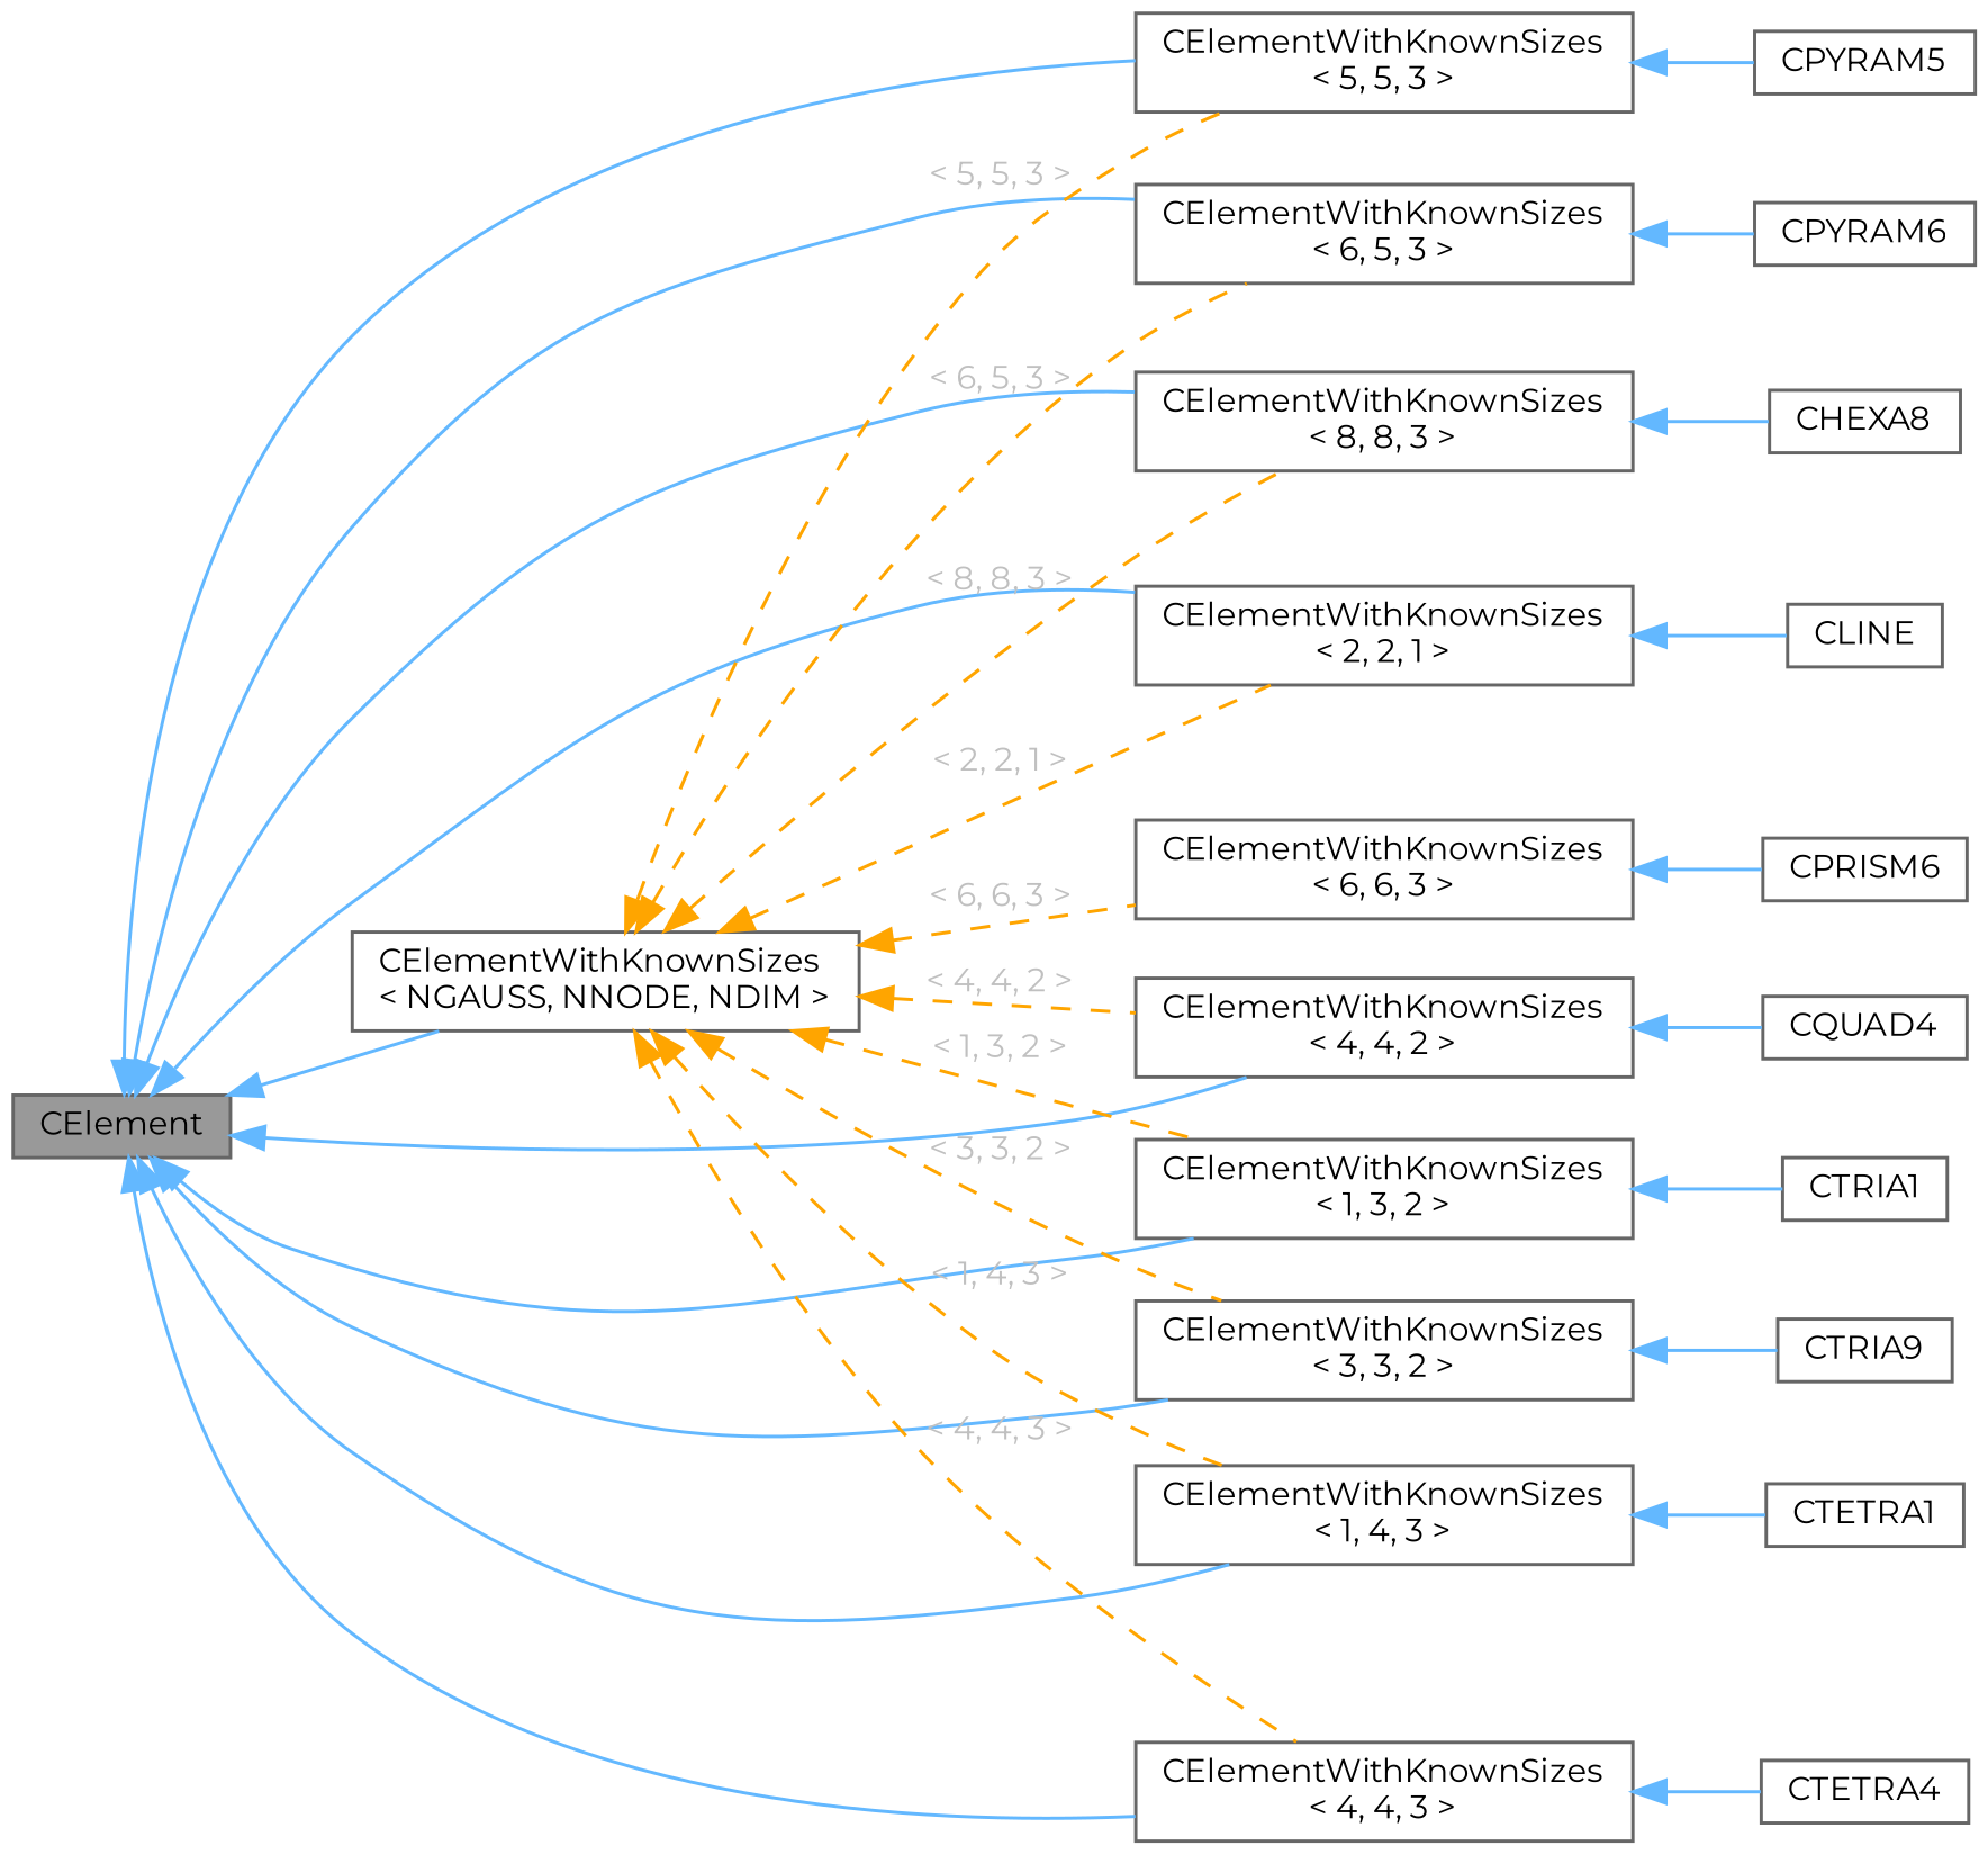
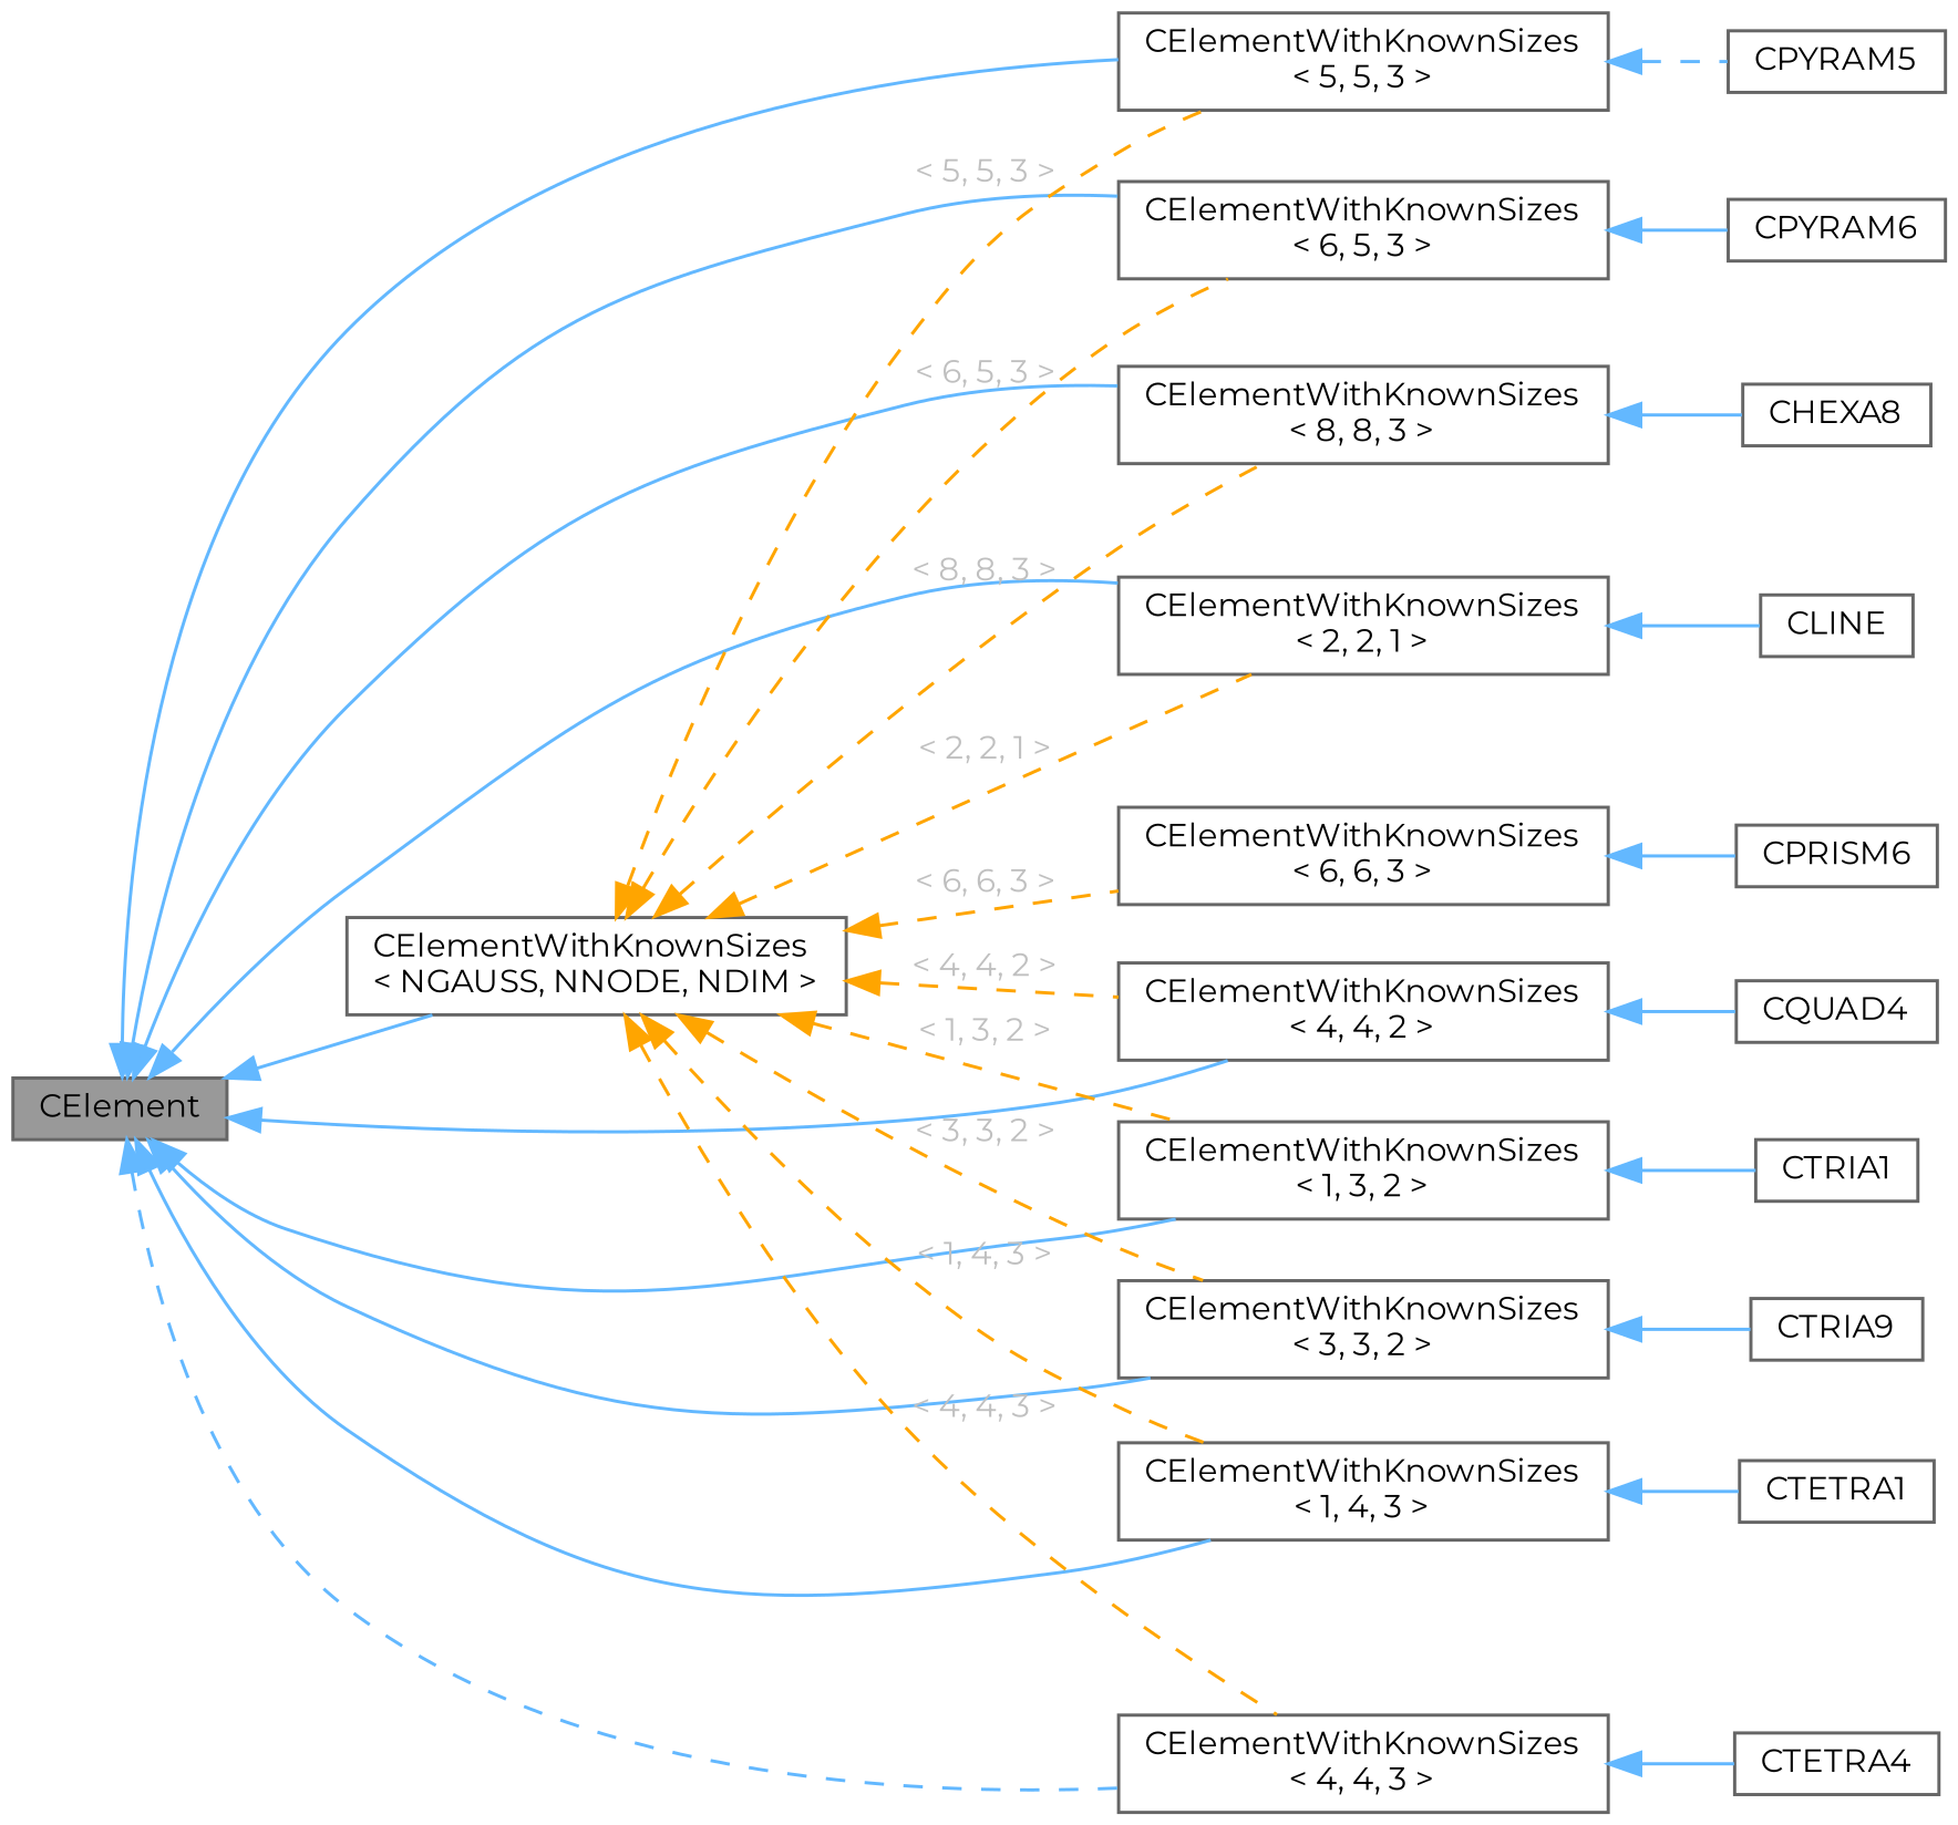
  digraph {
    fontname=Montserrat
    rankdir=LR
    node [color=gray40 fillcolor=white fontname=Montserrat fontsize=10 shape=box style=filled]
    edge [color=steelblue1 dir=back fontname=Montserrat fontsize=10 labelfontname=Helvetica labelfontsize=10 style=solid]
    n1 [fillcolor=grey60 fontcolor=black height=0.2 label=CElement width=0.4]
    n2 [height=0.2 label="CElementWithKnownSizes\l\< 8, 8, 3 \>" width=0.4]
    n3 [height=0.2 label="CElementWithKnownSizes\l\< 2, 2, 1 \>" width=0.4]
    n4 [height=0.2 label="CElementWithKnownSizes\l\< 5, 5, 3 \>" width=0.4]
    n5 [height=0.2 label="CElementWithKnownSizes\l\< 6, 5, 3 \>" width=0.4]
    n6 [height=0.2 label="CElementWithKnownSizes\l\< 4, 4, 2 \>" width=0.4]
    n7 [height=0.2 label="CElementWithKnownSizes\l\< 1, 4, 3 \>" width=0.4]
    n8 [height=0.2 label="CElementWithKnownSizes\l\< 4, 4, 3 \>" width=0.4]
    n9 [height=0.2 label="CElementWithKnownSizes\l\< 1, 3, 2 \>" width=0.4]
    n10 [height=0.2 label="CElementWithKnownSizes\l\< 3, 3, 2 \>" width=0.4]
    n11 [height=0.2 label="CElementWithKnownSizes\l\< NGAUSS, NNODE, NDIM \>" width=0.4]
    n12 [height=0.2 label=CHEXA8 width=0.4]
    n13 [height=0.2 label=CLINE width=0.4]
    n14 [height=0.2 label="CElementWithKnownSizes\l\< 6, 6, 3 \>" width=0.4]
    n15 [height=0.2 label=CPRISM6 width=0.4]
    n16 [height=0.2 label=CPYRAM5 width=0.4]
    n17 [height=0.2 label=CPYRAM6 width=0.4]
    n18 [height=0.2 label=CQUAD4 width=0.4]
    n19 [height=0.2 label=CTETRA1 width=0.4]
    n20 [height=0.2 label=CTETRA4 width=0.4]
    n21 [height=0.2 label=CTRIA1 width=0.4]
    n22 [height=0.2 label=CTRIA9 width=0.4]
    n1 -> n2
    n1 -> n3
    n1 -> n4
    n1 -> n5
    n1 -> n6
    n1 -> n7
-   n1 -> n8
+   n1 -> n8 [style=dashed]
    n1 -> n9
    n1 -> n10
    n1 -> n11
    n2 -> n12
    n3 -> n13
-   n4 -> n16
+   n4 -> n16 [style=dashed]
    n5 -> n17
    n6 -> n18
    n7 -> n19
    n8 -> n20
    n9 -> n21
    n10 -> n22
    n11 -> n2 [color=orange fontcolor=grey label=" \< 8, 8, 3 \>" style=dashed]
    n11 -> n3 [color=orange fontcolor=grey label=" \< 2, 2, 1 \>" style=dashed]
    n11 -> n4 [color=orange fontcolor=grey label=" \< 5, 5, 3 \>" style=dashed]
    n11 -> n5 [color=orange fontcolor=grey label=" \< 6, 5, 3 \>" style=dashed]
    n11 -> n6 [color=orange fontcolor=grey label=" \< 4, 4, 2 \>" style=dashed]
    n11 -> n7 [color=orange fontcolor=grey label=" \< 1, 4, 3 \>" style=dashed]
    n11 -> n8 [color=orange fontcolor=grey label=" \< 4, 4, 3 \>" style=dashed]
    n11 -> n9 [color=orange fontcolor=grey label=" \< 1, 3, 2 \>" style=dashed]
    n11 -> n10 [color=orange fontcolor=grey label=" \< 3, 3, 2 \>" style=dashed]
    n11 -> n14 [color=orange fontcolor=grey label=" \< 6, 6, 3 \>" style=dashed]
    n14 -> n15
  }
